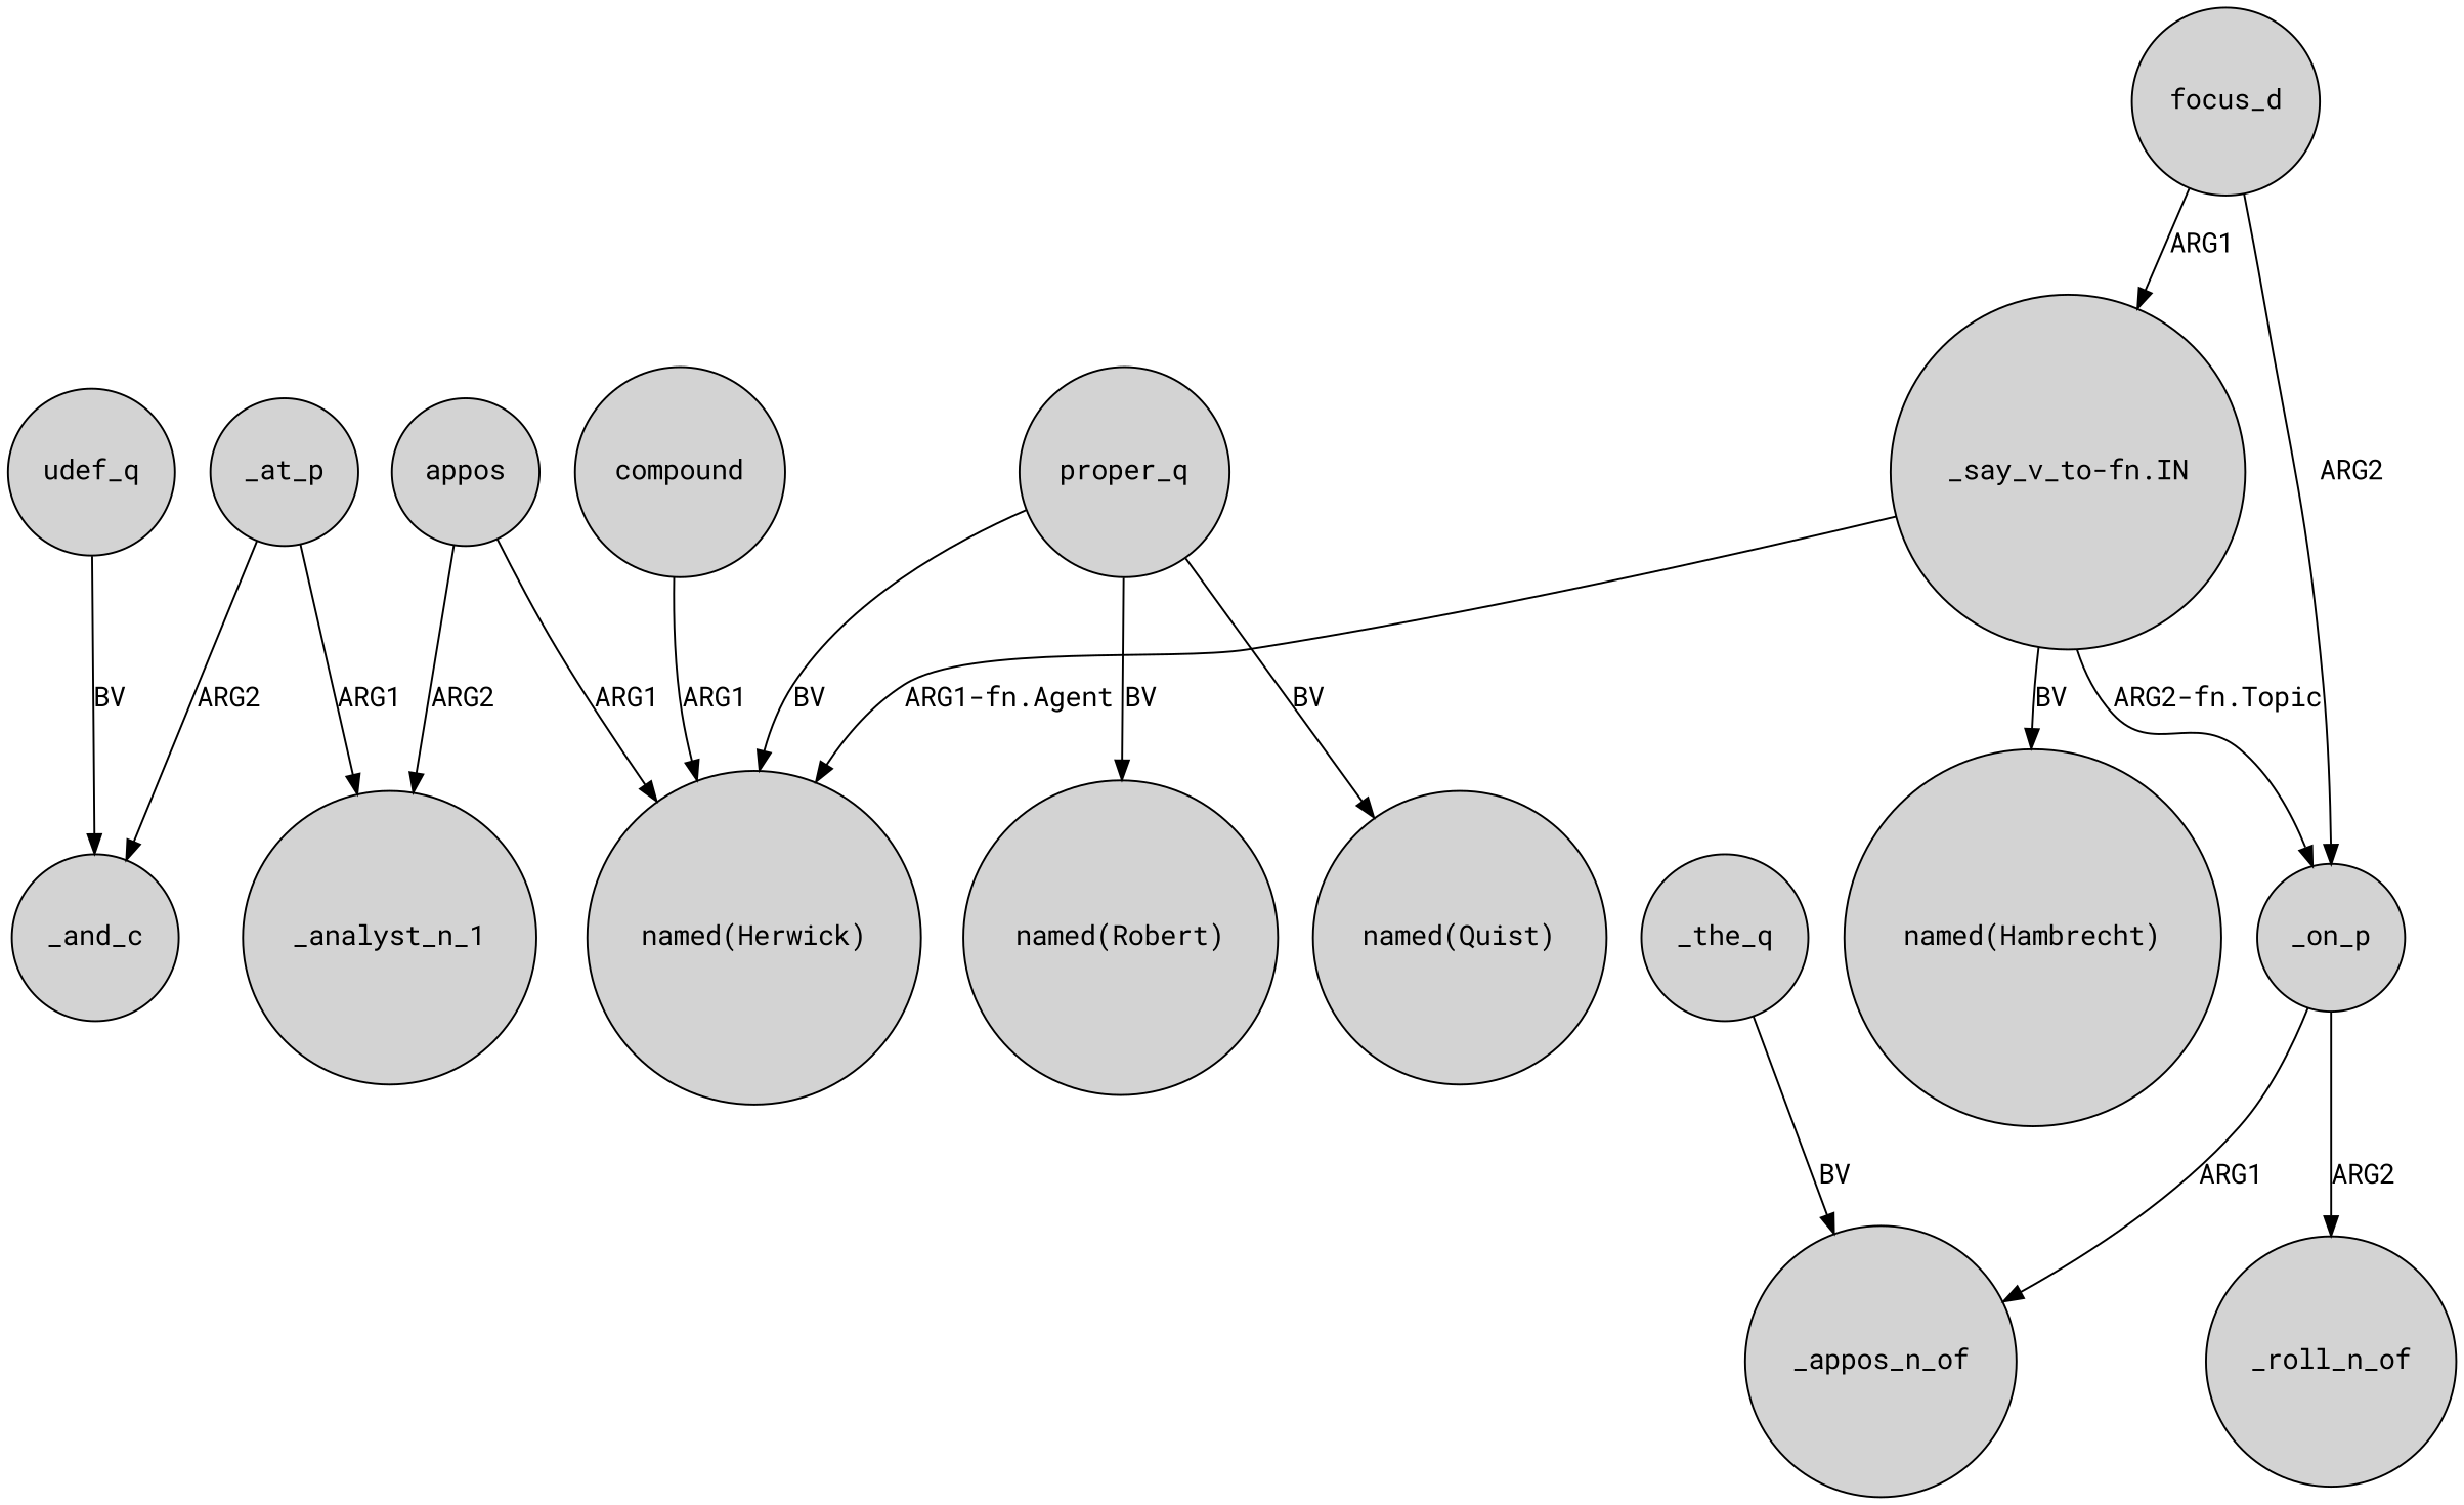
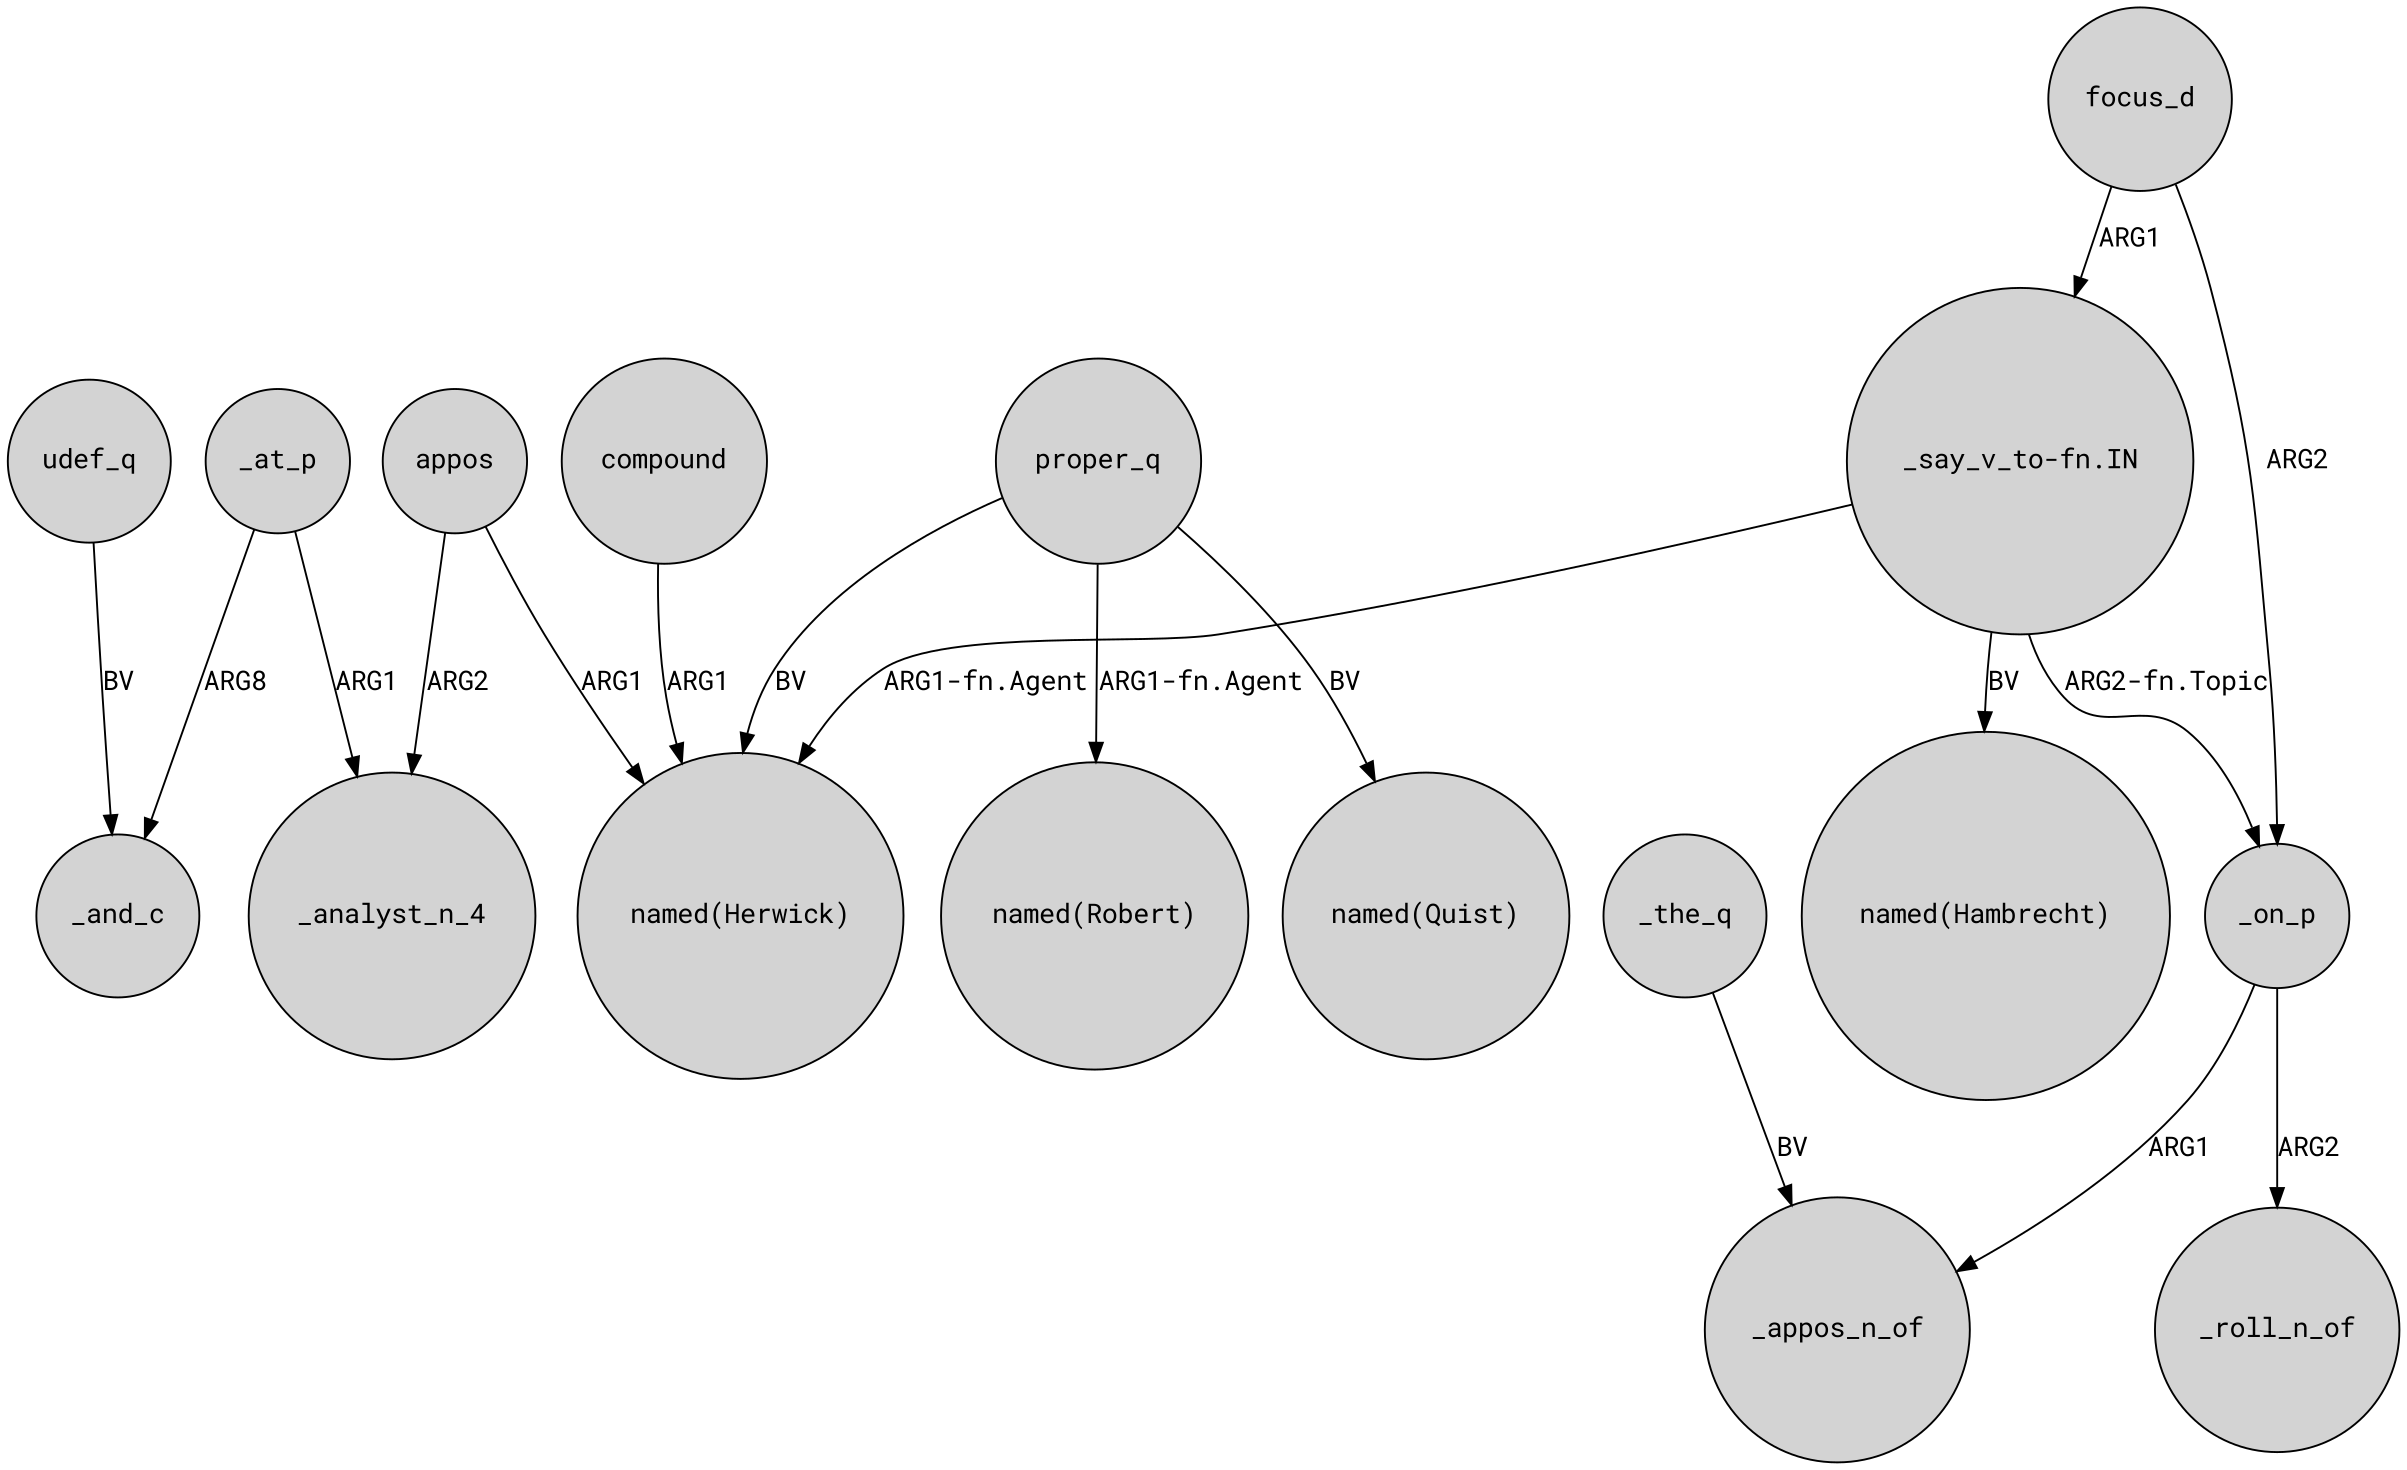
  digraph {
    fontname="Roboto Mono"
    node [fontname="Roboto Mono" shape=circle style=filled]
    edge [fontname="Roboto Mono"]
    compound
    "named(Herwick)"
    appos
-   _analyst_n_1
+   _analyst_n_1 [label=_analyst_n_4]
    proper_q
    "named(Robert)"
    "named(Quist)"
    "_say_v_to-fn.IN"
    "named(Hambrecht)"
    _on_p
    _roll_n_of
    n12 [label=_appos_n_of]
    _the_q
    _at_p
    _and_c
    focus_d
    udef_q
    compound -> "named(Herwick)" [label=ARG1]
    appos -> "named(Herwick)" [label=ARG1]
    appos -> _analyst_n_1 [label=ARG2]
    proper_q -> "named(Herwick)" [label=BV]
-   proper_q -> "named(Robert)" [label=BV]
+   proper_q -> "named(Robert)" [label="ARG1-fn.Agent"]
    proper_q -> "named(Quist)" [label=BV]
    "_say_v_to-fn.IN" -> "named(Herwick)" [label="ARG1-fn.Agent"]
    "_say_v_to-fn.IN" -> "named(Hambrecht)" [label=BV]
    "_say_v_to-fn.IN" -> _on_p [label="ARG2-fn.Topic"]
    _on_p -> _roll_n_of [label=ARG2]
    _on_p -> n12 [label=ARG1]
    _the_q -> n12 [label=BV]
    _at_p -> _analyst_n_1 [label=ARG1]
-   _at_p -> _and_c [label=ARG2]
+   _at_p -> _and_c [label=ARG8]
    focus_d -> "_say_v_to-fn.IN" [label=ARG1]
    focus_d -> _on_p [label=ARG2]
    udef_q -> _and_c [label=BV]
  }
